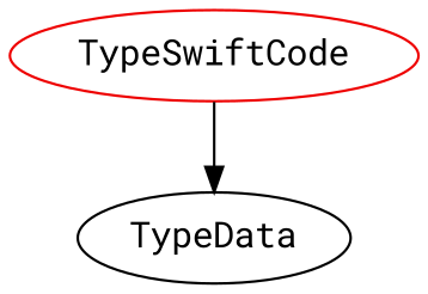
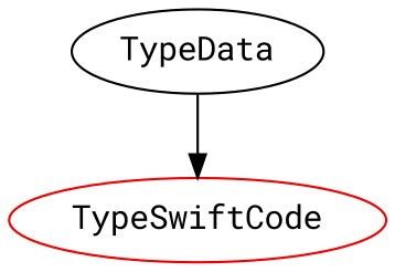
  digraph {
    fontname="Roboto Mono"
    node [fontname="Roboto Mono"]
    n1 [color=red2 label=TypeSwiftCode shape=oval]
    TypeData
-   n1 -> TypeData [fontname="Roboto Mono"]
+   TypeData -> n1 [fontname="Roboto Mono"]
  }
